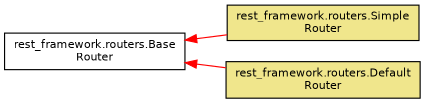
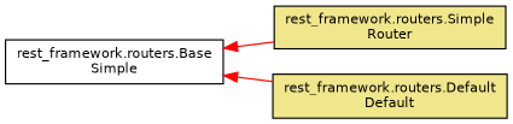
  digraph {
    fontname="DejaVu Sans"
    rankdir=LR
    node [color=black fillcolor=khaki fontname="DejaVu Sans" fontsize=10 shape=record style=filled]
    edge [color=red dir=back fontname="DejaVu Sans" fontsize=10 labelfontname=Helvetica labelfontsize=10 style=solid]
-   n1 [fillcolor=white fontcolor=black height=0.2 label="rest_framework.routers.Base\lRouter" width=0.4]
+   n1 [fillcolor=white fontcolor=black height=0.2 label="rest_framework.routers.Base\lSimple" width=0.4]
    n2 [height=0.2 label="rest_framework.routers.Simple\lRouter" width=0.4]
-   n3 [height=0.2 label="rest_framework.routers.Default\lRouter" width=0.4]
+   n3 [height=0.2 label="rest_framework.routers.Default\lDefault" width=0.4]
    n1 -> n2
    n1 -> n3
  }
